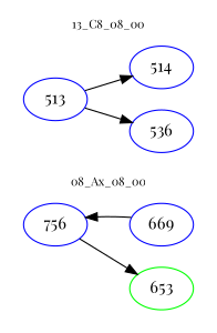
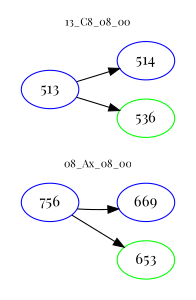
  digraph {
    fontname="Playfair Display"
    rankdir=LR
    node [color=blue fontname="Playfair Display"]
    edge [color=black fontname="Playfair Display"]
    n1 [label=756]
    n2 [color=green label=653]
    n3 [label=669]
    n4 [label=513]
-   n5 [label=536]
+   n5 [color=green label=536]
    n6 [label=514]
    subgraph cluster_1 {
      color=white
      fontsize=10
      label="08_Ax_08_00"
      n1
      n2
      n3
    }
    subgraph cluster_2 {
      color=white
      fontsize=10
      label="13_C8_08_00"
      n4
      n5
      n6
    }
    n1 -> n2
-   n3 -> n1
+   n1 -> n3
    n4 -> n5
    n4 -> n6
  }
